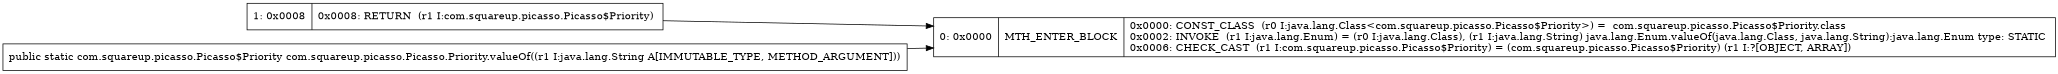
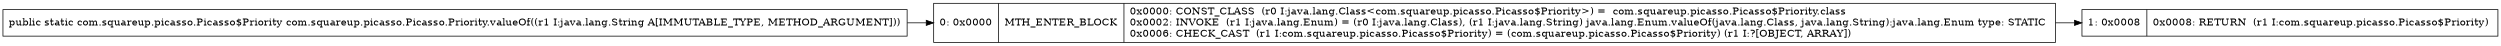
  digraph {
    rankdir=LR
    node [shape=record]
    n1 [label="{0\:\ 0x0000|MTH_ENTER_BLOCK\l|0x0000: CONST_CLASS  (r0 I:java.lang.Class\<com.squareup.picasso.Picasso$Priority\>) =  com.squareup.picasso.Picasso$Priority.class \l0x0002: INVOKE  (r1 I:java.lang.Enum) = (r0 I:java.lang.Class), (r1 I:java.lang.String) java.lang.Enum.valueOf(java.lang.Class, java.lang.String):java.lang.Enum type: STATIC \l0x0006: CHECK_CAST  (r1 I:com.squareup.picasso.Picasso$Priority) = (com.squareup.picasso.Picasso$Priority) (r1 I:?[OBJECT, ARRAY]) \l}"]
    n2 [label="{1\:\ 0x0008|0x0008: RETURN  (r1 I:com.squareup.picasso.Picasso$Priority) \l}"]
    n3 [label="{public static com.squareup.picasso.Picasso$Priority com.squareup.picasso.Picasso.Priority.valueOf((r1 I:java.lang.String A[IMMUTABLE_TYPE, METHOD_ARGUMENT])) }"]
-   n2 -> n1
+   n1 -> n2
    n3 -> n1
  }
